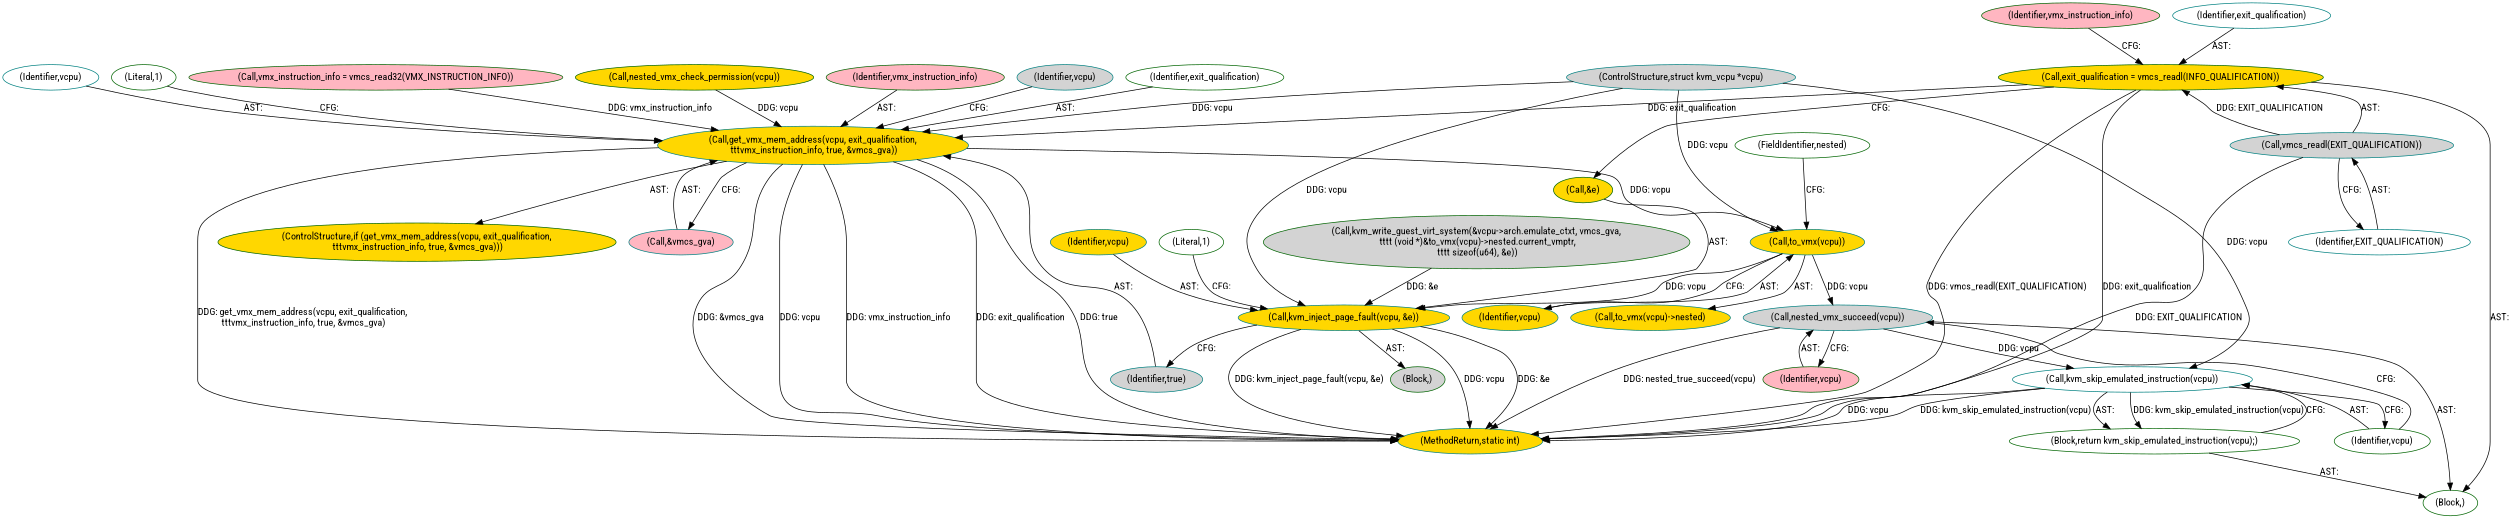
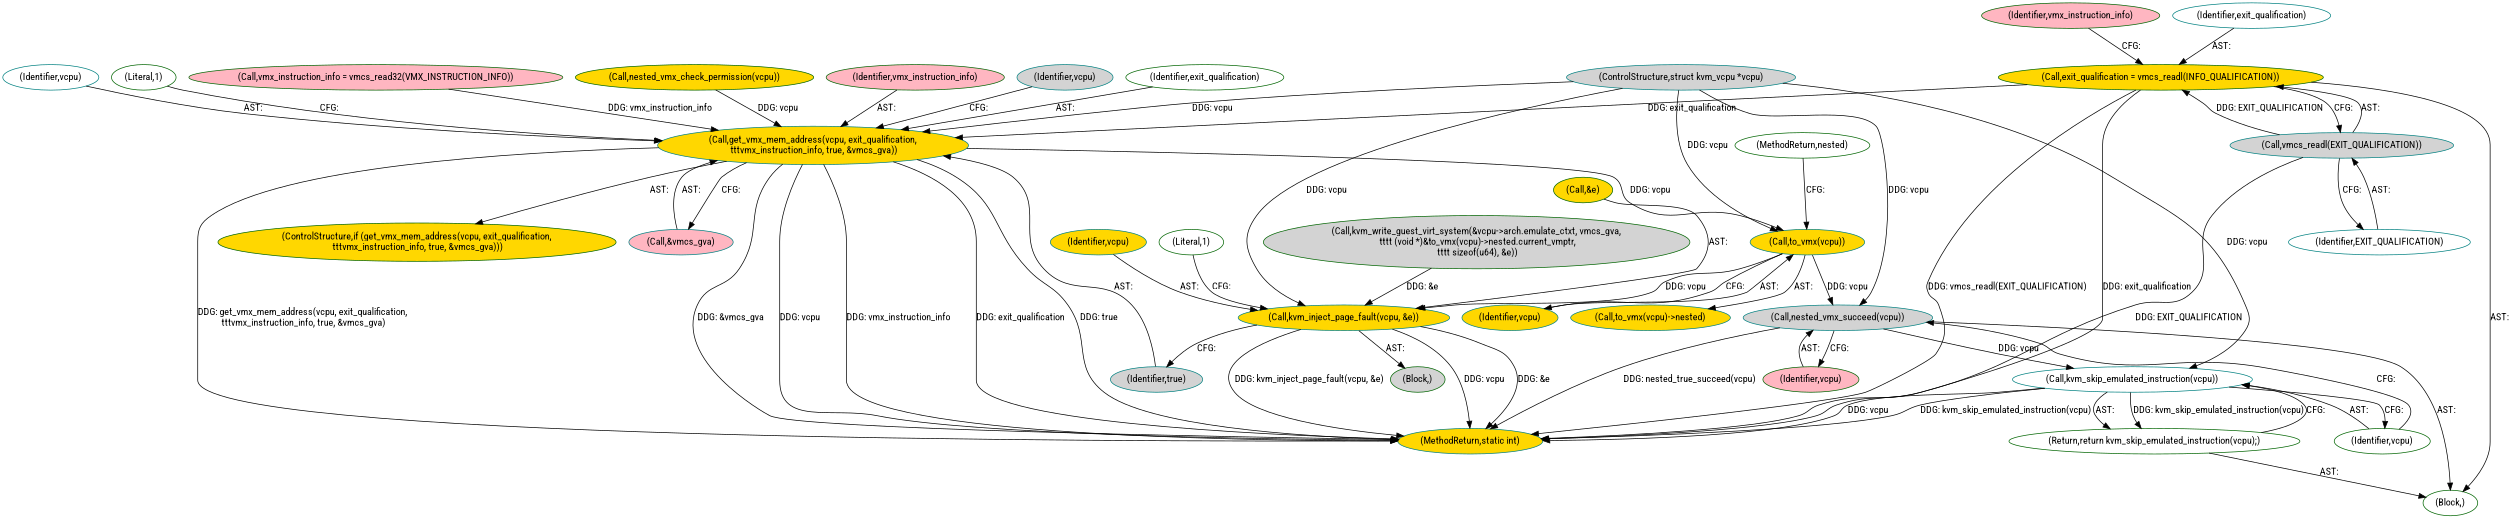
  digraph {
    fontname="Roboto Condensed"
    node [color=darkgreen fillcolor=gold fontname="Roboto Condensed" style=filled]
    edge [fontname="Roboto Condensed"]
    n1 [label="(Call,exit_qualification = vmcs_readl(INFO_QUALIFICATION))"]
    n2 [color=teal fillcolor=lightgrey label="(Call,vmcs_readl(EXIT_QUALIFICATION))"]
    n3 [color=teal label="(Call,get_vmx_mem_address(vcpu, exit_qualification,\n \t\t\tvmx_instruction_info, true, &vmcs_gva))"]
    n4 [color=teal label="(MethodReturn,static int)"]
    n5 [fillcolor=white label="(Block,)"]
    n6 [color=teal fillcolor=white label="(Identifier,EXIT_QUALIFICATION)"]
    n7 [color=teal label="(Call,to_vmx(vcpu))"]
    n8 [label="(ControlStructure,if (get_vmx_mem_address(vcpu, exit_qualification,\n \t\t\tvmx_instruction_info, true, &vmcs_gva)))"]
    n9 [color=teal fillcolor=lightpink label="(Call,&vmcs_gva)"]
    n10 [color=teal label="(Call,kvm_inject_page_fault(vcpu, &e))"]
    n11 [color=teal fillcolor=lightgrey label="(Call,nested_vmx_succeed(vcpu))"]
    n12 [color=teal label="(Call,to_vmx(vcpu)->nested)"]
    n13 [color=teal label="(Identifier,vcpu)"]
    n14 [fillcolor=lightgrey label="(Block,)"]
    n15 [color=teal fillcolor=lightgrey label="(Identifier,true)"]
    n16 [color=teal fillcolor=white label="(Call,kvm_skip_emulated_instruction(vcpu))"]
    n17 [fillcolor=lightpink label="(Identifier,vcpu)"]
    n18 [label="(Call,&e)"]
-   n19 [fillcolor=white label="(Block,return kvm_skip_emulated_instruction(vcpu);)"]
+   n19 [fillcolor=white label="(Return,return kvm_skip_emulated_instruction(vcpu);)"]
    n20 [fillcolor=white label="(Identifier,vcpu)"]
    n21 [color=teal fillcolor=lightgrey label="(Identifier,vcpu)"]
    n22 [fillcolor=white label="(Literal,1)"]
-   n23 [fillcolor=white label="(FieldIdentifier,nested)"]
+   n23 [fillcolor=white label="(MethodReturn,nested)"]
    n24 [fillcolor=white label="(Identifier,exit_qualification)"]
    n25 [fillcolor=lightgrey label="(Call,kvm_write_guest_virt_system(&vcpu->arch.emulate_ctxt, vmcs_gva,\n \t\t\t\t (void *)&to_vmx(vcpu)->nested.current_vmptr,\n \t\t\t\t sizeof(u64), &e))"]
    n26 [fillcolor=lightpink label="(Identifier,vmx_instruction_info)"]
    n27 [color=teal fillcolor=white label="(Identifier,vcpu)"]
    n28 [fillcolor=white label="(Literal,1)"]
    n29 [fillcolor=lightpink label="(Call,vmx_instruction_info = vmcs_read32(VMX_INSTRUCTION_INFO))"]
    n30 [color=teal label="(Identifier,vcpu)"]
    n31 [label="(Call,nested_vmx_check_permission(vcpu))"]
    n32 [fillcolor=lightpink label="(Identifier,vmx_instruction_info)"]
    n33 [color=teal fillcolor=white label="(Identifier,exit_qualification)"]
    n34 [color=teal fillcolor=lightgrey label="(ControlStructure,struct kvm_vcpu *vcpu)"]
-   n1 -> n18 [label="CFG: "]
+   n1 -> n2 [label="CFG: "]
    n1 -> n3 [label="DDG: exit_qualification"]
    n1 -> n4 [label="DDG: exit_qualification"]
    n1 -> n4 [label="DDG: vmcs_readl(EXIT_QUALIFICATION)"]
    n1 -> n5 [label="AST: "]
    n2 -> n1 [label="AST: "]
    n2 -> n1 [label="DDG: EXIT_QUALIFICATION"]
    n2 -> n4 [label="DDG: EXIT_QUALIFICATION"]
    n2 -> n6 [label="CFG: "]
    n3 -> n4 [label="DDG: exit_qualification"]
    n3 -> n4 [label="DDG: true"]
    n3 -> n4 [label="DDG: vmx_instruction_info"]
    n3 -> n4 [label="DDG: get_vmx_mem_address(vcpu, exit_qualification,\n \t\t\tvmx_instruction_info, true, &vmcs_gva)"]
    n3 -> n4 [label="DDG: &vmcs_gva"]
    n3 -> n4 [label="DDG: vcpu"]
    n3 -> n7 [label="DDG: vcpu"]
    n3 -> n8 [label="AST: "]
    n3 -> n9 [label="CFG: "]
    n6 -> n2 [label="AST: "]
    n7 -> n10 [label="DDG: vcpu"]
    n7 -> n11 [label="DDG: vcpu"]
    n7 -> n12 [label="AST: "]
    n7 -> n13 [label="CFG: "]
    n9 -> n3 [label="AST: "]
    n10 -> n4 [label="DDG: &e"]
    n10 -> n4 [label="DDG: kvm_inject_page_fault(vcpu, &e)"]
    n10 -> n4 [label="DDG: vcpu"]
    n10 -> n14 [label="AST: "]
    n10 -> n15 [label="CFG: "]
    n11 -> n4 [label="DDG: nested_true_succeed(vcpu)"]
    n11 -> n5 [label="AST: "]
    n11 -> n16 [label="DDG: vcpu"]
    n11 -> n17 [label="CFG: "]
    n13 -> n7 [label="AST: "]
    n15 -> n3 [label="AST: "]
    n16 -> n4 [label="DDG: kvm_skip_emulated_instruction(vcpu)"]
    n16 -> n4 [label="DDG: vcpu"]
    n16 -> n19 [label="AST: "]
    n16 -> n19 [label="DDG: kvm_skip_emulated_instruction(vcpu)"]
    n16 -> n20 [label="CFG: "]
    n17 -> n11 [label="AST: "]
    n18 -> n10 [label="AST: "]
    n19 -> n5 [label="AST: "]
    n19 -> n16 [label="CFG: "]
    n20 -> n11 [label="CFG: "]
    n20 -> n16 [label="AST: "]
    n21 -> n3 [label="CFG: "]
    n22 -> n10 [label="CFG: "]
    n23 -> n7 [label="CFG: "]
    n24 -> n3 [label="AST: "]
    n25 -> n10 [label="DDG: &e"]
    n26 -> n1 [label="CFG: "]
    n27 -> n3 [label="AST: "]
    n28 -> n3 [label="CFG: "]
    n29 -> n3 [label="DDG: vmx_instruction_info"]
    n30 -> n10 [label="AST: "]
    n31 -> n3 [label="DDG: vcpu"]
    n32 -> n3 [label="AST: "]
    n33 -> n1 [label="AST: "]
    n34 -> n3 [label="DDG: vcpu"]
    n34 -> n7 [label="DDG: vcpu"]
    n34 -> n10 [label="DDG: vcpu"]
+   n34 -> n11 [label="DDG: vcpu"]
    n34 -> n16 [label="DDG: vcpu"]
  }
